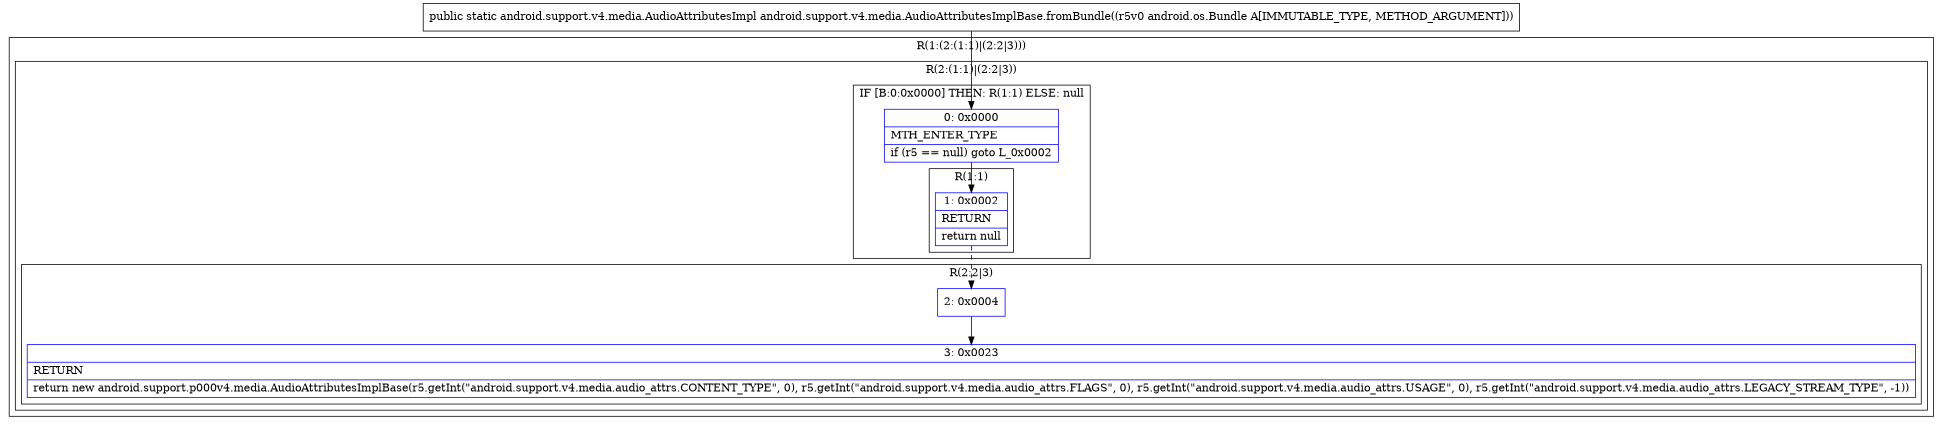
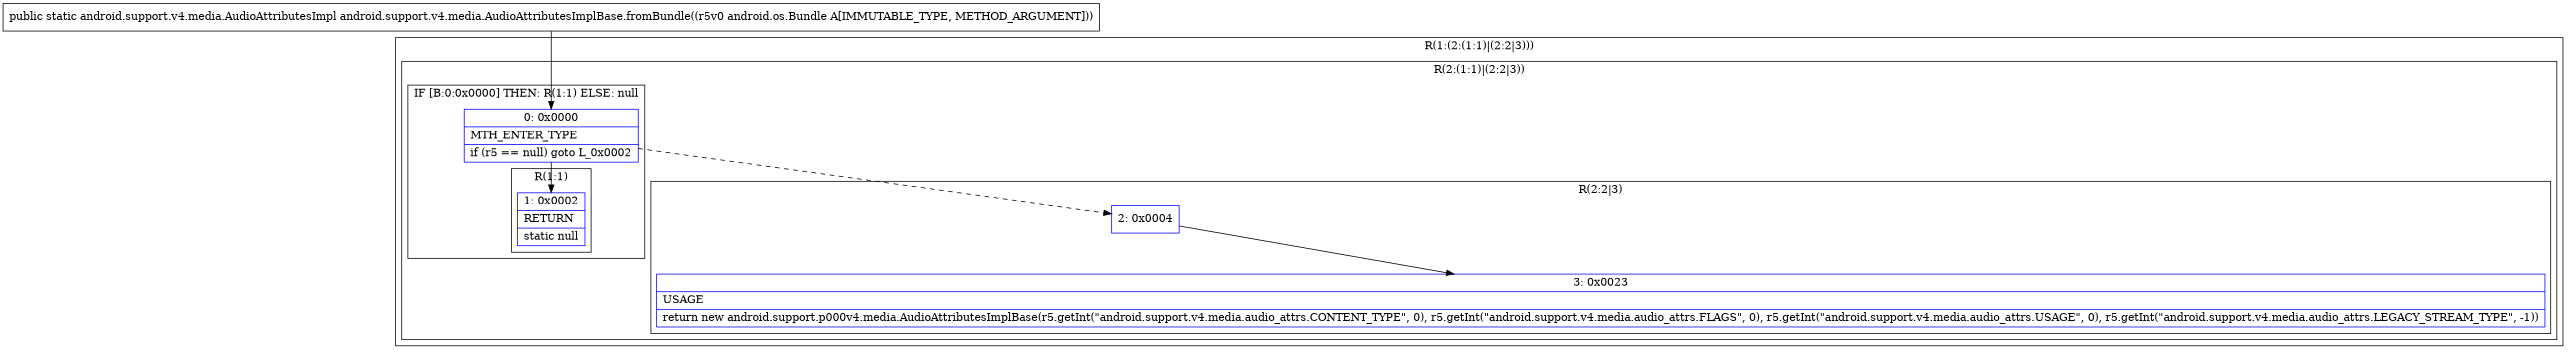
  digraph {
    node [color=blue shape=record]
-   n1 [label="{1\:\ 0x0002|RETURN\l|return null\l}"]
+   n1 [label="{1\:\ 0x0002|RETURN\l|static null\l}"]
    n2 [label="{0\:\ 0x0000|MTH_ENTER_TYPE\l|if (r5 == null) goto L_0x0002\l}"]
    n3 [label="{2\:\ 0x0004}"]
-   n4 [label="{3\:\ 0x0023|RETURN\l|return new android.support.p000v4.media.AudioAttributesImplBase(r5.getInt(\"android.support.v4.media.audio_attrs.CONTENT_TYPE\", 0), r5.getInt(\"android.support.v4.media.audio_attrs.FLAGS\", 0), r5.getInt(\"android.support.v4.media.audio_attrs.USAGE\", 0), r5.getInt(\"android.support.v4.media.audio_attrs.LEGACY_STREAM_TYPE\", \-1))\l}"]
+   n4 [label="{3\:\ 0x0023|USAGE\l|return new android.support.p000v4.media.AudioAttributesImplBase(r5.getInt(\"android.support.v4.media.audio_attrs.CONTENT_TYPE\", 0), r5.getInt(\"android.support.v4.media.audio_attrs.FLAGS\", 0), r5.getInt(\"android.support.v4.media.audio_attrs.USAGE\", 0), r5.getInt(\"android.support.v4.media.audio_attrs.LEGACY_STREAM_TYPE\", \-1))\l}"]
    n5 [label="{public static android.support.v4.media.AudioAttributesImpl android.support.v4.media.AudioAttributesImplBase.fromBundle((r5v0 android.os.Bundle A[IMMUTABLE_TYPE, METHOD_ARGUMENT])) }" color=""]
    subgraph cluster_1 {
      label="R(1:(2:(1:1)|(2:2|3)))"
      subgraph cluster_2 {
        label="R(2:(1:1)|(2:2|3))"
        subgraph cluster_3 {
          label="IF [B:0:0x0000] THEN: R(1:1) ELSE: null"
          n2
          subgraph cluster_4 {
            label="R(1:1)"
            n1
          }
        }
        subgraph cluster_5 {
          label="R(2:2|3)"
          n3
          n4
        }
      }
    }
    n2 -> n1
-   n1 -> n3 [style=dashed]
+   n2 -> n3 [style=dashed]
    n3 -> n4
    n5 -> n2
  }
